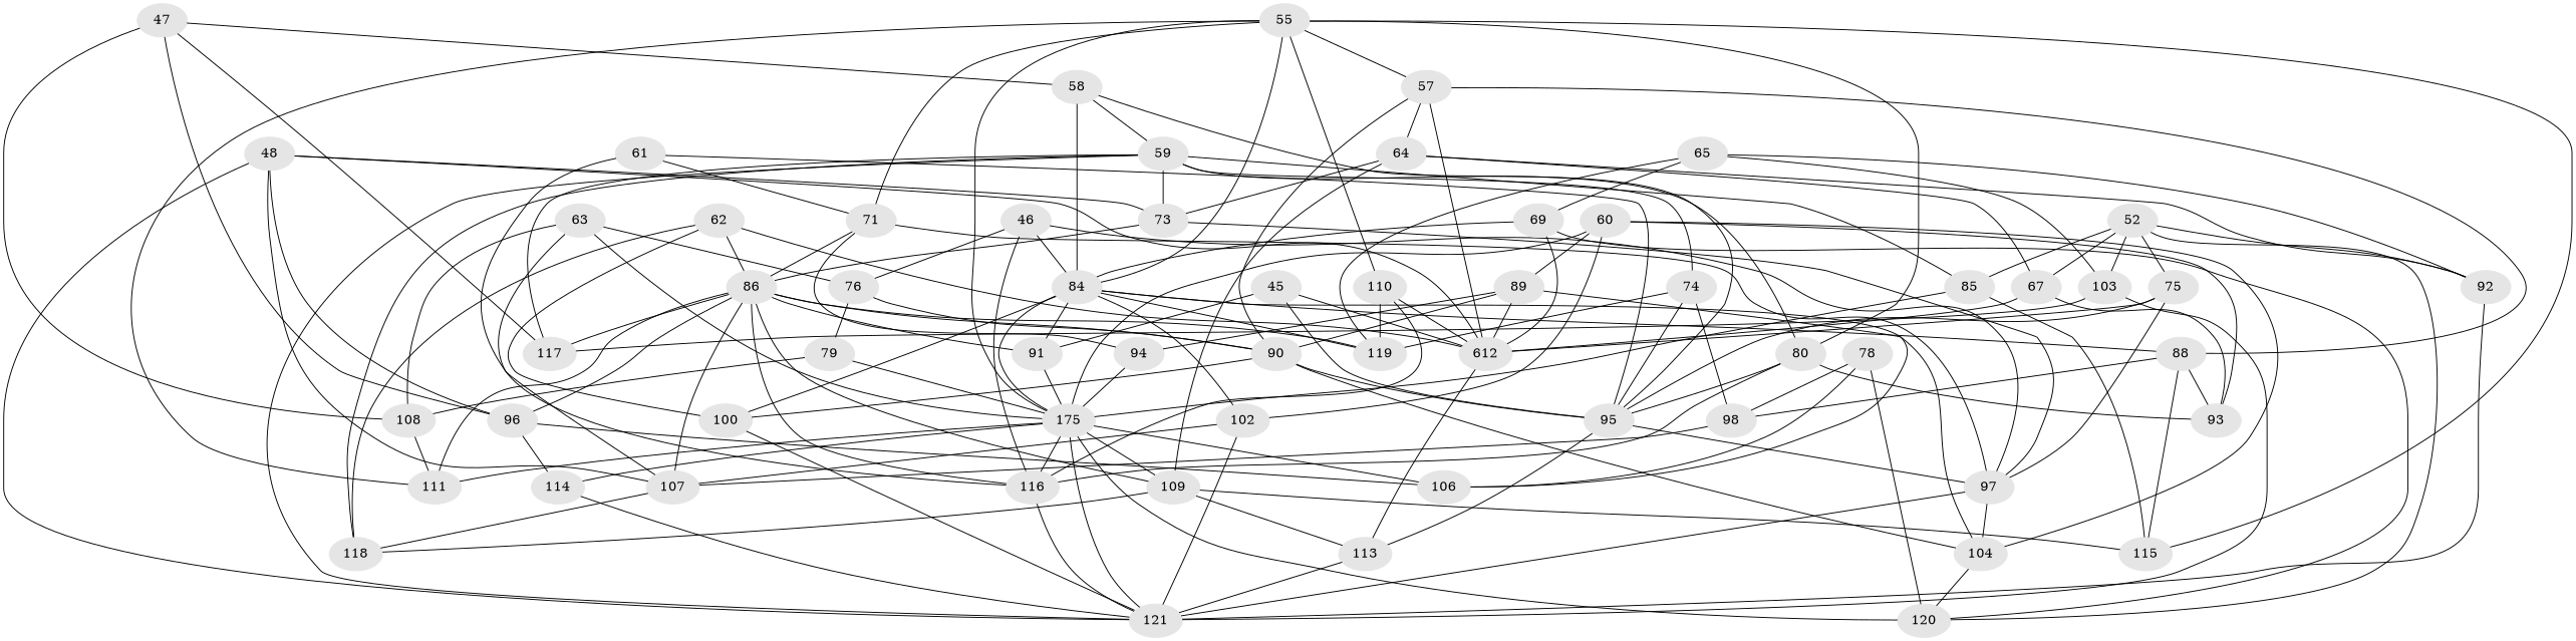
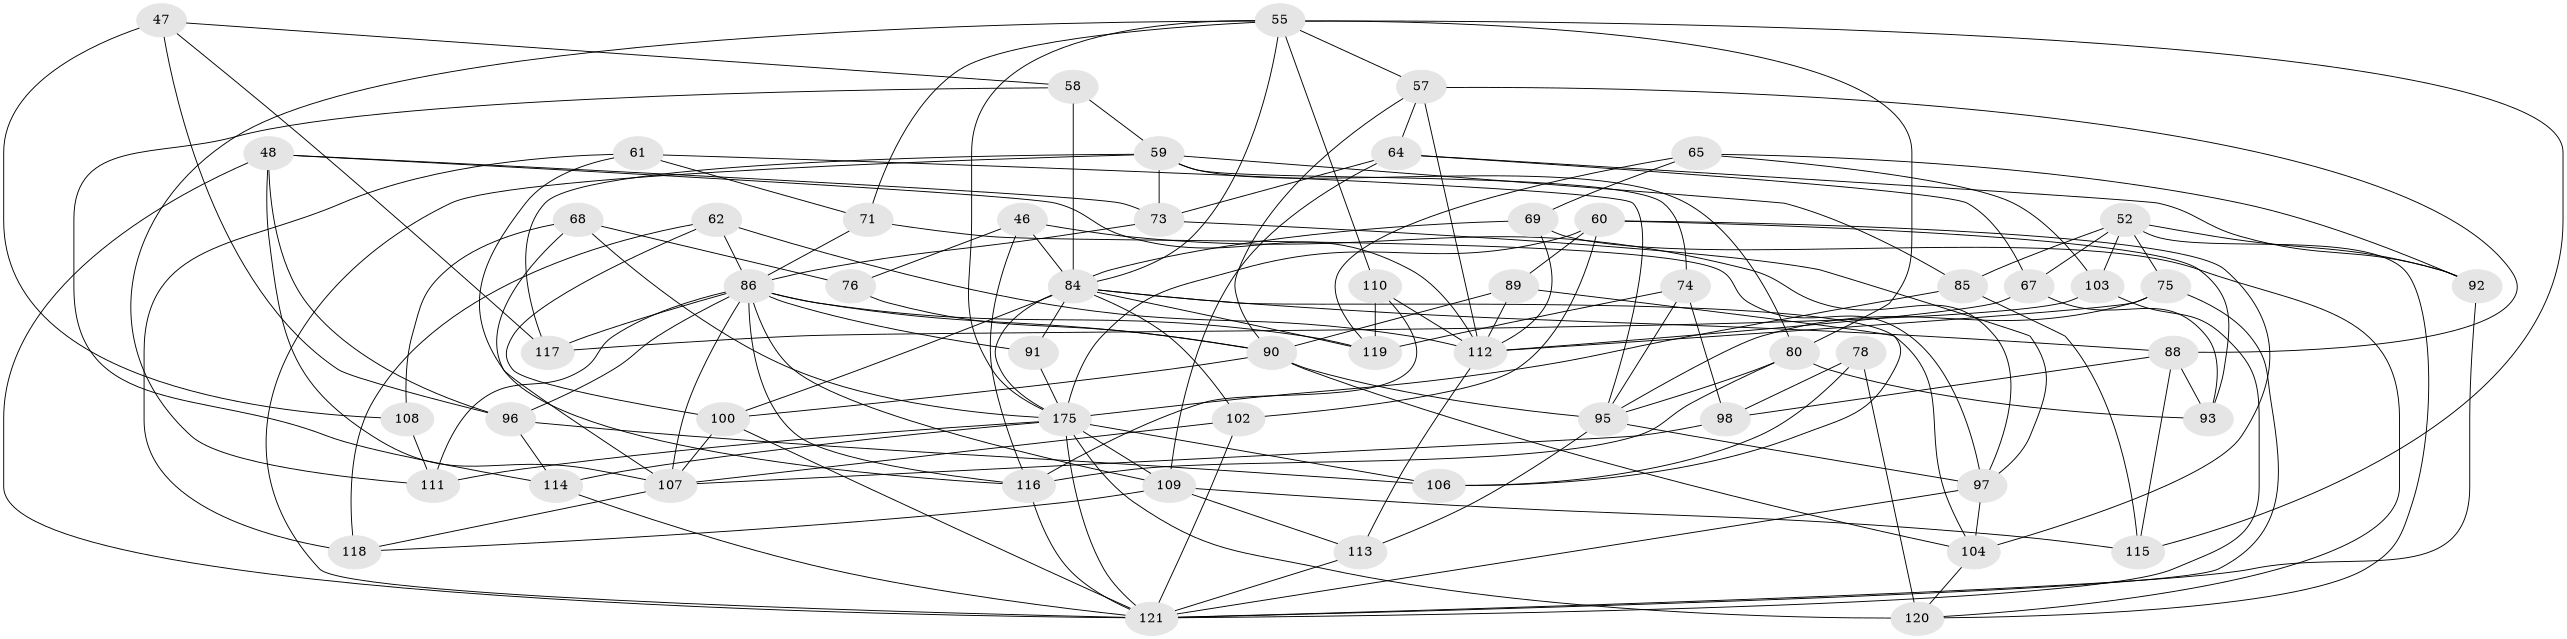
  graph {
    node [color=gray90 style=filled]
-   45
    91
    95 [super="+87"]
-   112 [super="+30+101+38" label=612]
-   79
+   112 [super="+30+101+38"]
    108
    n7 [label=175 super="+6+36+44+77"]
    97 [super="+24"]
    113
    46
    76
    84 [super="+14+26"]
    116 [super="+1+54"]
    90 [super="+15+25+72"]
    88 [super="+8"]
    102
    104 [super="+33+53"]
    100 [super="+63"]
    119 [super="+49"]
    121 [super="+7+23+18+34+37"]
    47
    58
    96 [super="+2"]
    117
    59 [super="+56"]
    114 [super="+81"]
    106
    111
    48 [super="+5"]
    73 [super="+70"]
    107 [super="+21+35"]
    86 [super="+12+82+39+22"]
    118
    n34 [label=52 super="+42"]
    67
    75
    85
    92 [super="+83"]
    103
    120 [super="+43"]
    93
    115
    55 [super="+31"]
    57 [super="+11"]
    71 [super="+51"]
    80 [super="+16"]
    110
    64 [super="+17"]
-   94
    109 [super="+99"]
    98
    74
    60 [super="+9"]
    89 [super="+40"]
    61
    62
    65
    69
-   68 [label=63]
+   68
    78
-   45 -- 91
-   45 -- 95
-   45 -- 112
    91 -- n7
    95 -- 97
    95 -- 113
    112 -- 113
-   79 -- 108
-   79 -- n7
    108 -- 111
-   n7 -- 116
    n7 -- 121
    n7 -- 114
    n7 -- 106
    n7 -- 111
    n7 -- 120
    n7 -- 109 [weight=2]
    97 -- 104 [weight=2]
    97 -- 121
    113 -- 121
    46 -- 97
    46 -- 76
    46 -- 84
    46 -- 116
-   76 -- 79
    76 -- 90
    84 -- 91
    84 -- n7
    84 -- 88
    84 -- 102
    84 -- 104 [weight=2]
    84 -- 100
    84 -- 119
    116 -- 121
    90 -- 95 [weight=2]
    90 -- 104
    90 -- 100 [weight=2]
    88 -- 93
    88 -- 115
    88 -- 98
    102 -- 121
    102 -- 107
    104 -- 120
    100 -- 121
+   100 -- 107
    47 -- 108
    47 -- 58
    47 -- 96
    47 -- 117
    58 -- 84
    58 -- 59
-   58 -- 95
+   58 -- 114
    96 -- 114 [weight=2]
    96 -- 106
    59 -- 121
    59 -- 117
    59 -- 73
    59 -- 85
    59 -- 80 [weight=2]
    59 -- 74
    114 -- 121 [weight=2]
    48 -- 112
    48 -- 121
    48 -- 96
    48 -- 73 [weight=2]
    48 -- 107
    73 -- 97
    73 -- 86
    107 -- 118
    86 -- 91
    86 -- 116
    86 -- 90 [weight=2]
    86 -- 119 [weight=2]
    86 -- 96
    86 -- 117
    86 -- 111
    86 -- 107 [weight=2]
    86 -- 109 [weight=2]
    n34 -- 67
    n34 -- 75
    n34 -- 85
    n34 -- 92
    n34 -- 103
    n34 -- 120
    67 -- 112
    67 -- 93
    75 -- 95
    75 -- 112
-   75 -- 97
+   75 -- 121
    85 -- n7
    85 -- 115
    92 -- 121 [weight=2]
    103 -- 121
    103 -- 117
    55 -- n7
    55 -- 84
    55 -- 111
    55 -- 115
    55 -- 57
    55 -- 71
    55 -- 80
    55 -- 110
    57 -- 112
    57 -- 90
    57 -- 88 [weight=2]
    57 -- 64
    71 -- 97 [weight=2]
    71 -- 86
-   71 -- 94
    80 -- 95 [weight=2]
    80 -- 116 [weight=2]
    80 -- 93
    110 -- 112
    110 -- 116
    110 -- 119
    64 -- 73
    64 -- 67
    64 -- 92 [weight=2]
    64 -- 109
-   94 -- n7
    109 -- 113
    109 -- 118
    109 -- 115
    98 -- 107
    74 -- 95
    74 -- 119
    74 -- 98
    60 -- n7
    60 -- 102
    60 -- 104 [weight=2]
    60 -- 93
    60 -- 89
    89 -- 112
    89 -- 90
    89 -- 106
-   89 -- 94 [weight=2]
    61 -- 95
    61 -- 116
-   59 -- 118
+   61 -- 118
    61 -- 71
    62 -- 112
    62 -- 100
    62 -- 86
    62 -- 118
    65 -- 119
    65 -- 92
    65 -- 103
    65 -- 69
    69 -- 112
    69 -- 84
    69 -- 120
    68 -- 108
    68 -- n7
    68 -- 76
    68 -- 107
    78 -- 106
    78 -- 120 [weight=2]
    78 -- 98
  }
